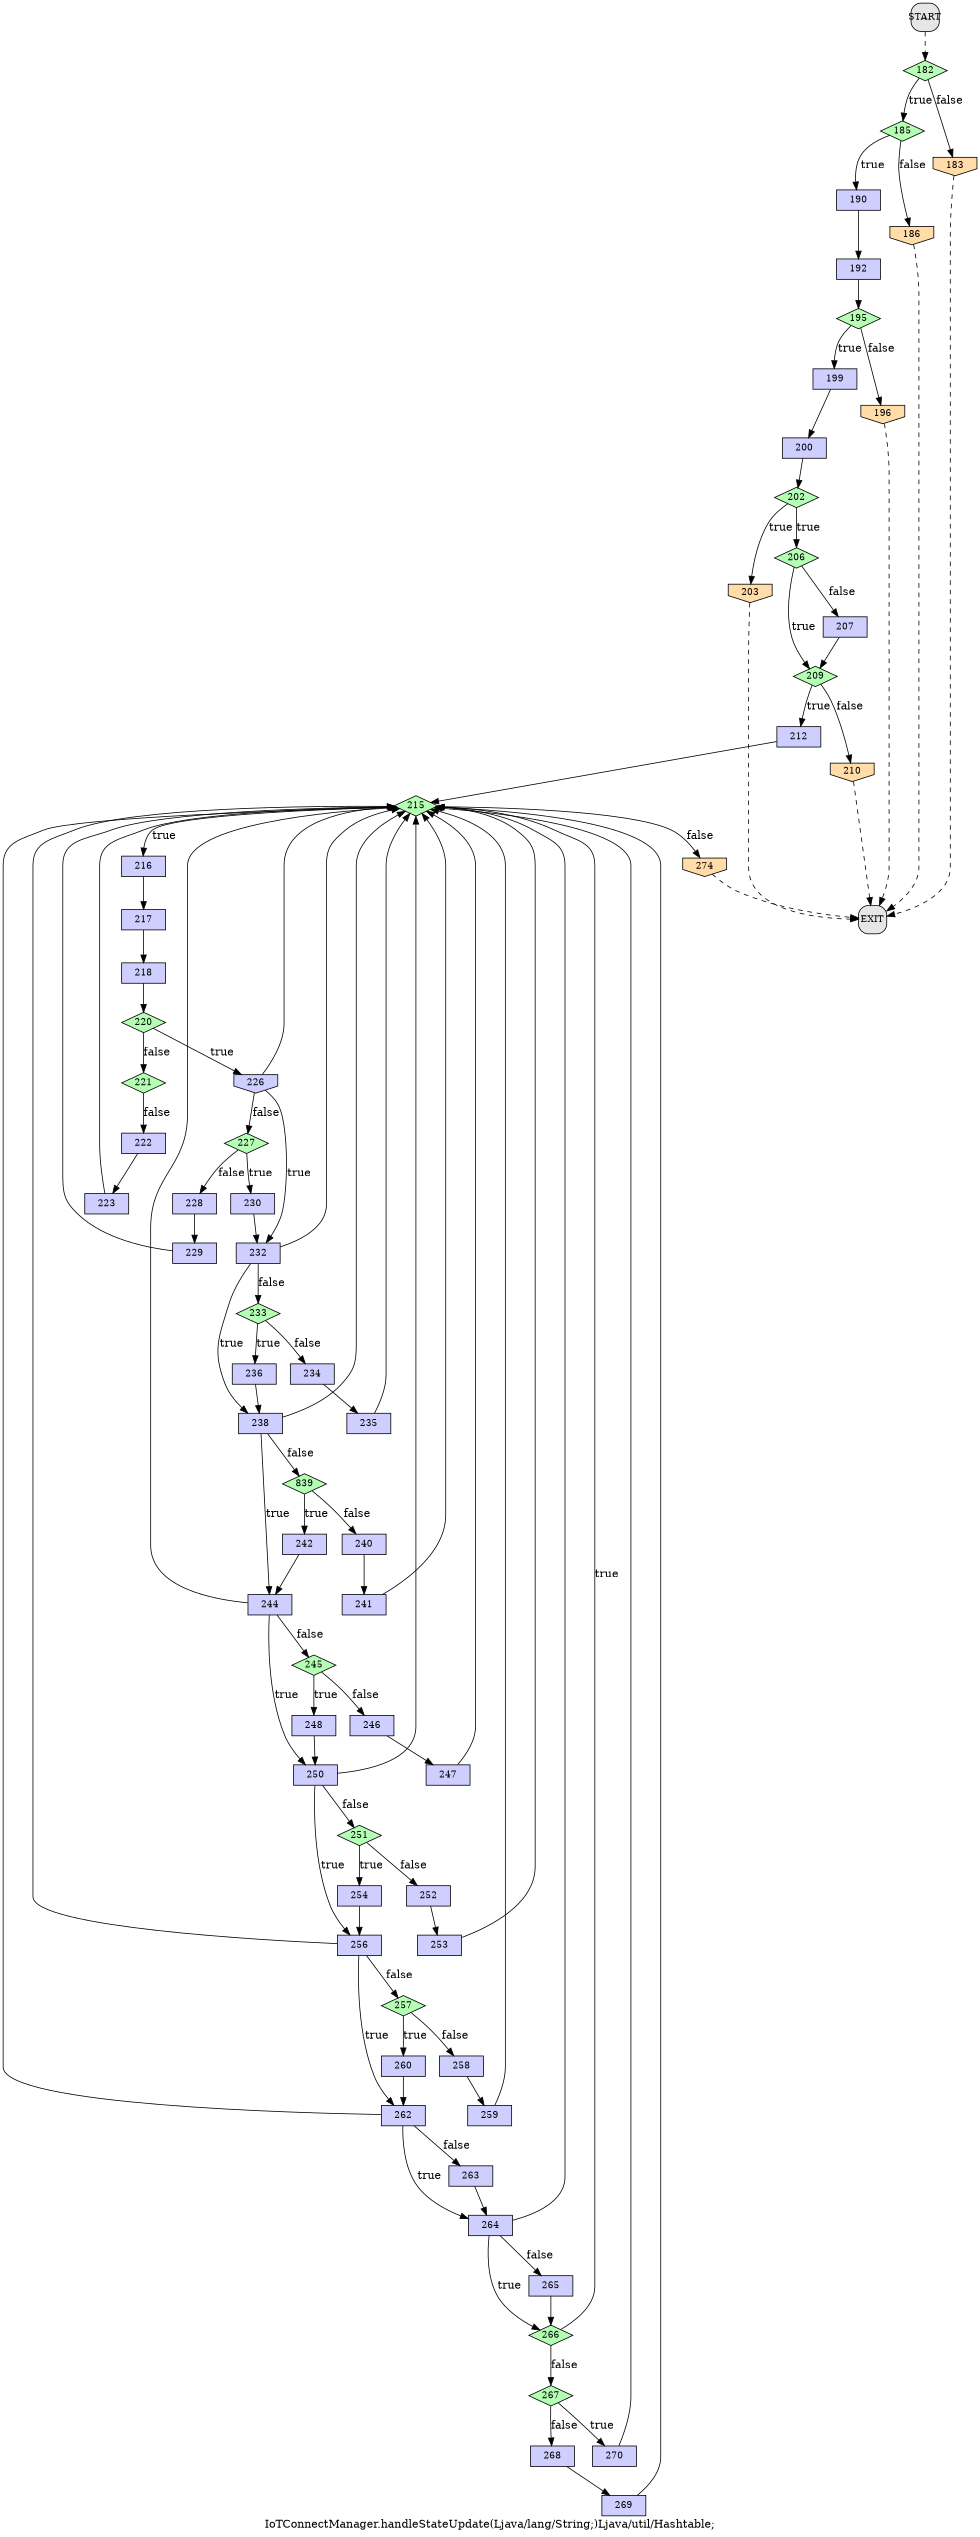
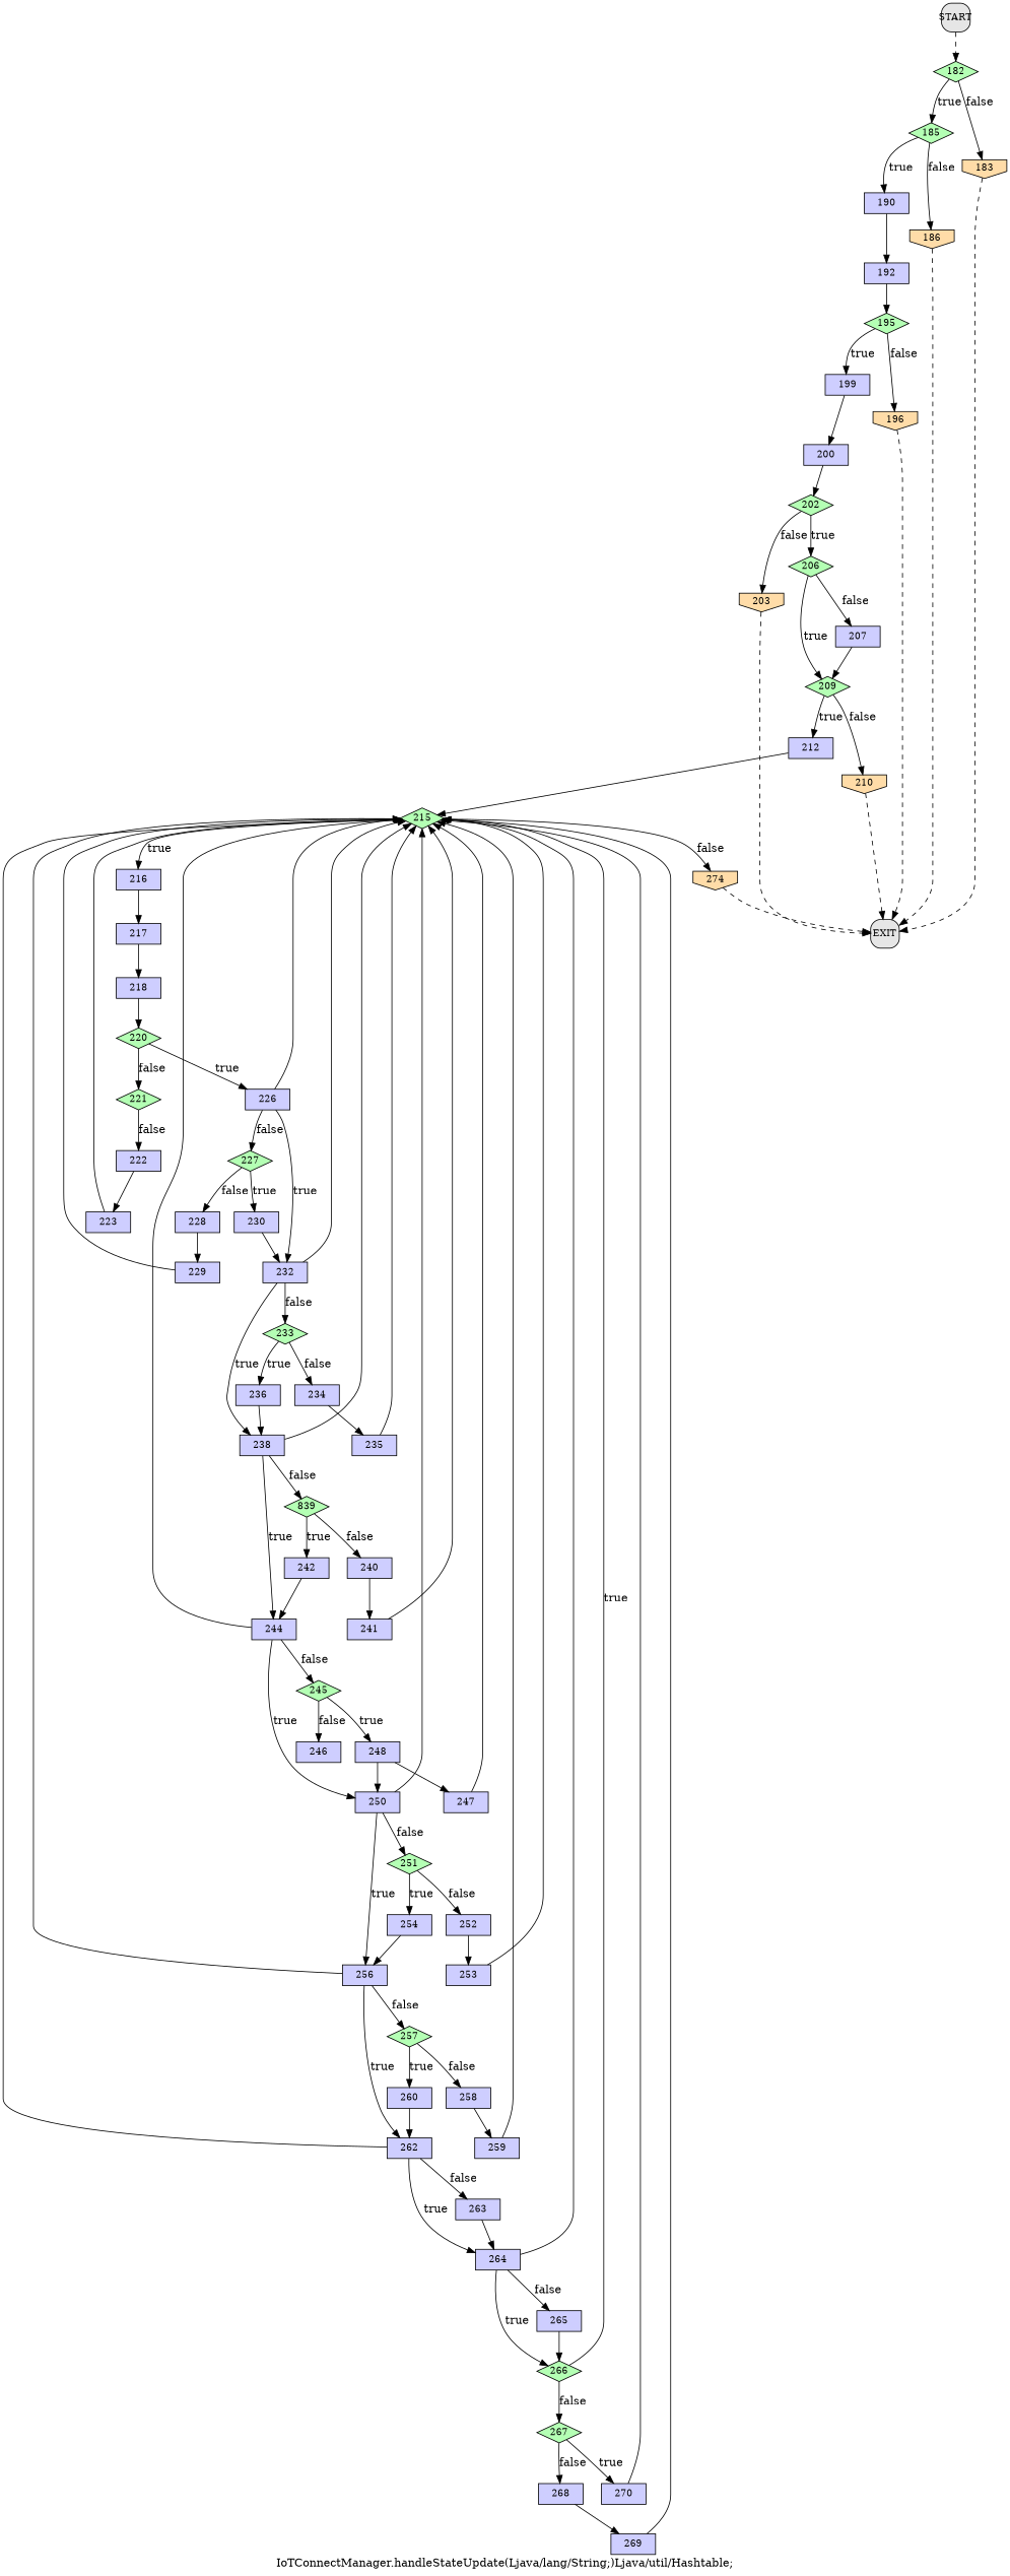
  digraph {
    label="IoTConnectManager.handleStateUpdate(Ljava/lang/String;)Ljava/util/Hashtable;"
    node [fillcolor="#CECEFF" fixedsize=true fontsize=12 shape=box style=filled]
    edge [style=solid]
    n1 [fillcolor="#B4FFB4" height=0.36 label=182 shape=diamond width=0.78]
    n2 [fillcolor="#FFDCA8" height=0.36 label=183 shape=invhouse width=0.78]
    n3 [fillcolor="#B4FFB4" height=0.36 label=185 shape=diamond width=0.78]
    n4 [fillcolor="#E6E6E6" height=0.5 label=EXIT style="filled, rounded" width=0.5]
    n5 [fillcolor="#FFDCA8" height=0.36 label=186 shape=invhouse width=0.78]
    n6 [height=0.36 label=190 width=0.78]
    n7 [height=0.36 label=192 width=0.78]
    n8 [fillcolor="#B4FFB4" height=0.36 label=195 shape=diamond width=0.78]
    n9 [fillcolor="#FFDCA8" height=0.36 label=196 shape=invhouse width=0.78]
    n10 [height=0.36 label=199 width=0.78]
    n11 [height=0.36 label=200 width=0.78]
    n12 [fillcolor="#B4FFB4" height=0.36 label=202 shape=diamond width=0.78]
    n13 [fillcolor="#FFDCA8" height=0.36 label=203 shape=invhouse width=0.78]
    n14 [fillcolor="#B4FFB4" height=0.36 label=206 shape=diamond width=0.78]
    n15 [height=0.36 label=207 width=0.78]
    n16 [fillcolor="#B4FFB4" height=0.36 label=209 shape=diamond width=0.78]
    n17 [fillcolor="#FFDCA8" height=0.36 label=210 shape=invhouse width=0.78]
    n18 [height=0.36 label=212 width=0.78]
    n19 [fillcolor="#B4FFB4" height=0.36 label=215 shape=diamond width=0.78]
    n20 [height=0.36 label=216 width=0.78]
    n21 [fillcolor="#FFDCA8" height=0.36 label=274 shape=invhouse width=0.78]
    n22 [height=0.36 label=217 width=0.78]
    n23 [height=0.36 label=218 width=0.78]
    n24 [fillcolor="#B4FFB4" height=0.36 label=220 shape=diamond width=0.78]
    n25 [fillcolor="#B4FFB4" height=0.36 label=221 shape=diamond width=0.78]
-   n26 [height=0.36 label=226 shape=invhouse width=0.78]
+   n26 [height=0.36 label=226 width=0.78]
    n27 [height=0.36 label=222 width=0.78]
    n28 [fillcolor="#B4FFB4" height=0.36 label=227 shape=diamond width=0.78]
    n29 [height=0.36 label=232 width=0.78]
    n30 [height=0.36 label=223 width=0.78]
    n31 [height=0.36 label=228 width=0.78]
    n32 [height=0.36 label=230 width=0.78]
    n33 [fillcolor="#B4FFB4" height=0.36 label=233 shape=diamond width=0.78]
    n34 [height=0.36 label=238 width=0.78]
    n35 [height=0.36 label=229 width=0.78]
    n36 [height=0.36 label=234 width=0.78]
    n37 [height=0.36 label=236 width=0.78]
    n38 [fillcolor="#B4FFB4" height=0.36 label=839 shape=diamond width=0.78]
    n39 [height=0.36 label=244 width=0.78]
    n40 [height=0.36 label=235 width=0.78]
    n41 [height=0.36 label=240 width=0.78]
    n42 [height=0.36 label=242 width=0.78]
    n43 [fillcolor="#B4FFB4" height=0.36 label=245 shape=diamond width=0.78]
    n44 [height=0.36 label=250 width=0.78]
    n45 [height=0.36 label=241 width=0.78]
    n46 [height=0.36 label=246 width=0.78]
    n47 [height=0.36 label=248 width=0.78]
    n48 [fillcolor="#B4FFB4" height=0.36 label=251 shape=diamond width=0.78]
    n49 [height=0.36 label=256 width=0.78]
    n50 [height=0.36 label=247 width=0.78]
    n51 [height=0.36 label=252 width=0.78]
    n52 [height=0.36 label=254 width=0.78]
    n53 [fillcolor="#B4FFB4" height=0.36 label=257 shape=diamond width=0.78]
    n54 [height=0.36 label=262 width=0.78]
    n55 [height=0.36 label=253 width=0.78]
    n56 [height=0.36 label=258 width=0.78]
    n57 [height=0.36 label=260 width=0.78]
    n58 [height=0.36 label=263 width=0.78]
    n59 [height=0.36 label=264 width=0.78]
    n60 [height=0.36 label=259 width=0.78]
    n61 [height=0.36 label=265 width=0.78]
    n62 [fillcolor="#B4FFB4" height=0.36 label=266 shape=diamond width=0.78]
    n63 [fillcolor="#B4FFB4" height=0.36 label=267 shape=diamond width=0.78]
    n64 [height=0.36 label=268 width=0.78]
    n65 [height=0.36 label=270 width=0.78]
    n66 [height=0.36 label=269 width=0.78]
    n67 [fillcolor="#E6E6E6" height=0.5 label=START style="filled, rounded" width=0.5]
    n1 -> n2 [label=false]
    n1 -> n3 [label=true]
    n2 -> n4 [style=dashed]
    n3 -> n5 [label=false]
    n3 -> n6 [label=true]
    n5 -> n4 [style=dashed]
    n6 -> n7
    n7 -> n8
    n8 -> n9 [label=false]
    n8 -> n10 [label=true]
    n9 -> n4 [style=dashed]
    n10 -> n11
    n11 -> n12
-   n12 -> n13 [label=true]
+   n12 -> n13 [label=false]
    n12 -> n14 [label=true]
    n13 -> n4 [style=dashed]
    n14 -> n15 [label=false]
    n14 -> n16 [label=true]
    n15 -> n16
    n16 -> n17 [label=false]
    n16 -> n18 [label=true]
    n17 -> n4 [style=dashed]
    n18 -> n19
    n19 -> n20 [label=true]
    n19 -> n21 [label=false]
    n20 -> n22
    n21 -> n4 [style=dashed]
    n22 -> n23
    n23 -> n24
    n24 -> n25 [label=false]
    n24 -> n26 [label=true]
    n25 -> n27 [label=false]
    n26 -> n19
    n26 -> n28 [label=false]
    n26 -> n29 [label=true]
    n27 -> n30
    n28 -> n31 [label=false]
    n28 -> n32 [label=true]
    n29 -> n19
    n29 -> n33 [label=false]
    n29 -> n34 [label=true]
    n30 -> n19
    n31 -> n35
    n32 -> n29
    n33 -> n36 [label=false]
    n33 -> n37 [label=true]
    n34 -> n19
    n34 -> n38 [label=false]
    n34 -> n39 [label=true]
    n35 -> n19
    n36 -> n40
    n37 -> n34
    n38 -> n41 [label=false]
    n38 -> n42 [label=true]
    n39 -> n19
    n39 -> n43 [label=false]
    n39 -> n44 [label=true]
    n40 -> n19
    n41 -> n45
    n42 -> n39
    n43 -> n46 [label=false]
    n43 -> n47 [label=true]
    n44 -> n19
    n44 -> n48 [label=false]
    n44 -> n49 [label=true]
    n45 -> n19
-   n46 -> n50
+   n47 -> n50
    n47 -> n44
    n48 -> n51 [label=false]
    n48 -> n52 [label=true]
    n49 -> n19
    n49 -> n53 [label=false]
    n49 -> n54 [label=true]
    n50 -> n19
    n51 -> n55
    n52 -> n49
    n53 -> n56 [label=false]
    n53 -> n57 [label=true]
    n54 -> n19
    n54 -> n58 [label=false]
    n54 -> n59 [label=true]
    n55 -> n19
    n56 -> n60
    n57 -> n54
    n58 -> n59
    n59 -> n19
    n59 -> n61 [label=false]
    n59 -> n62 [label=true]
    n60 -> n19
    n61 -> n62
    n62 -> n19 [label=true]
    n62 -> n63 [label=false]
    n63 -> n64 [label=false]
    n63 -> n65 [label=true]
    n64 -> n66
    n65 -> n19
    n66 -> n19
    n67 -> n1 [style=dashed]
  }
